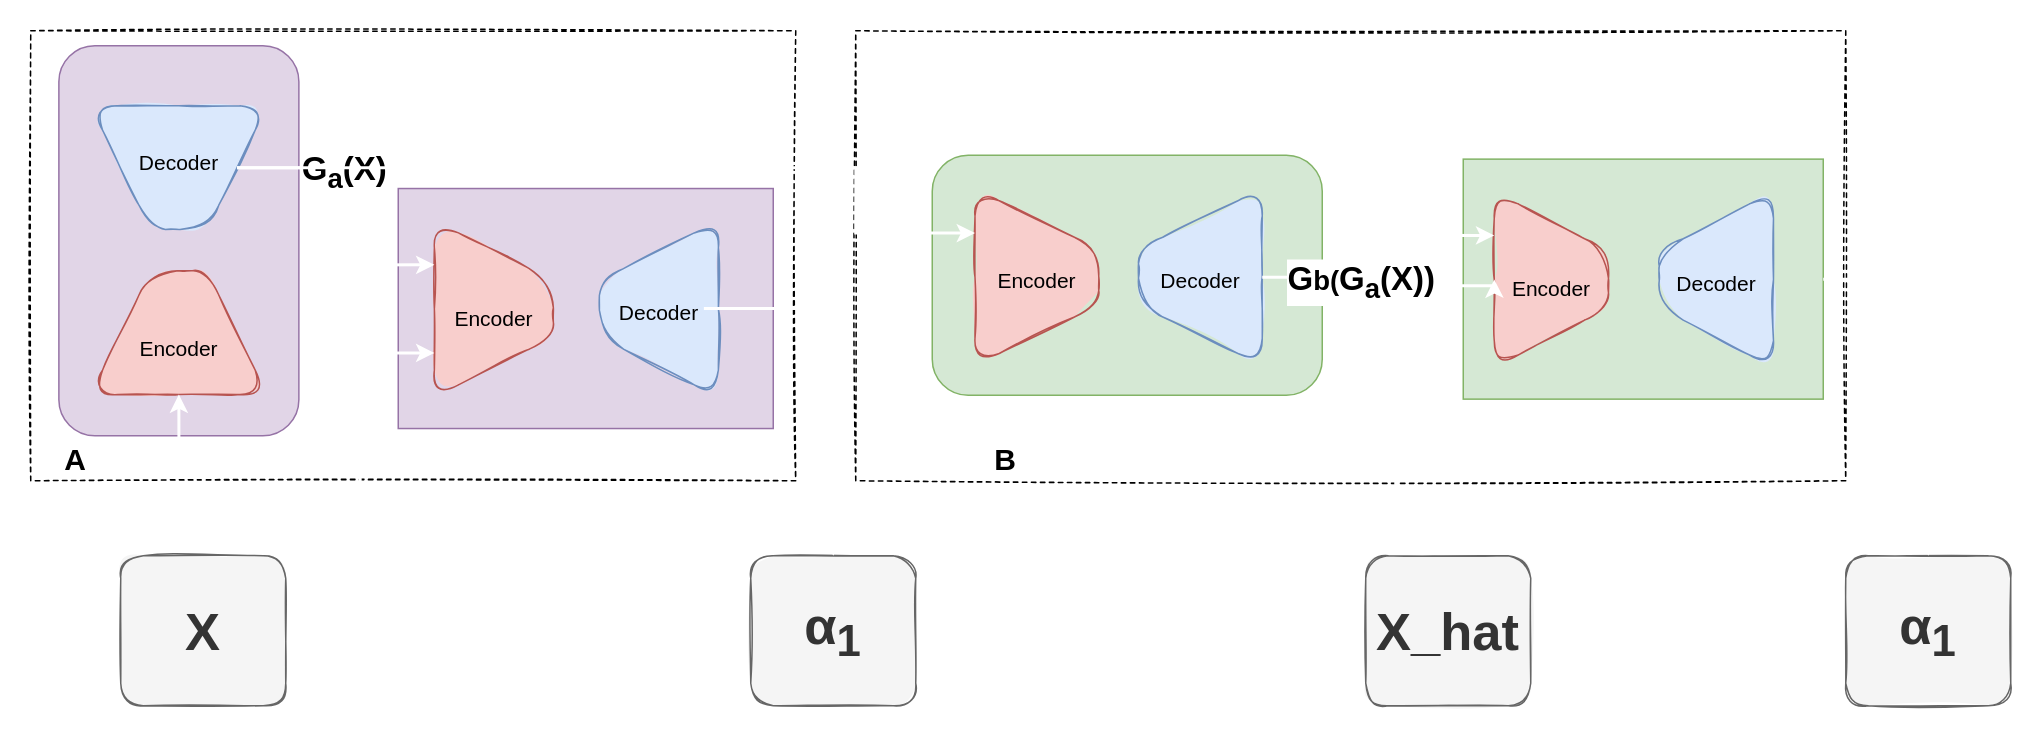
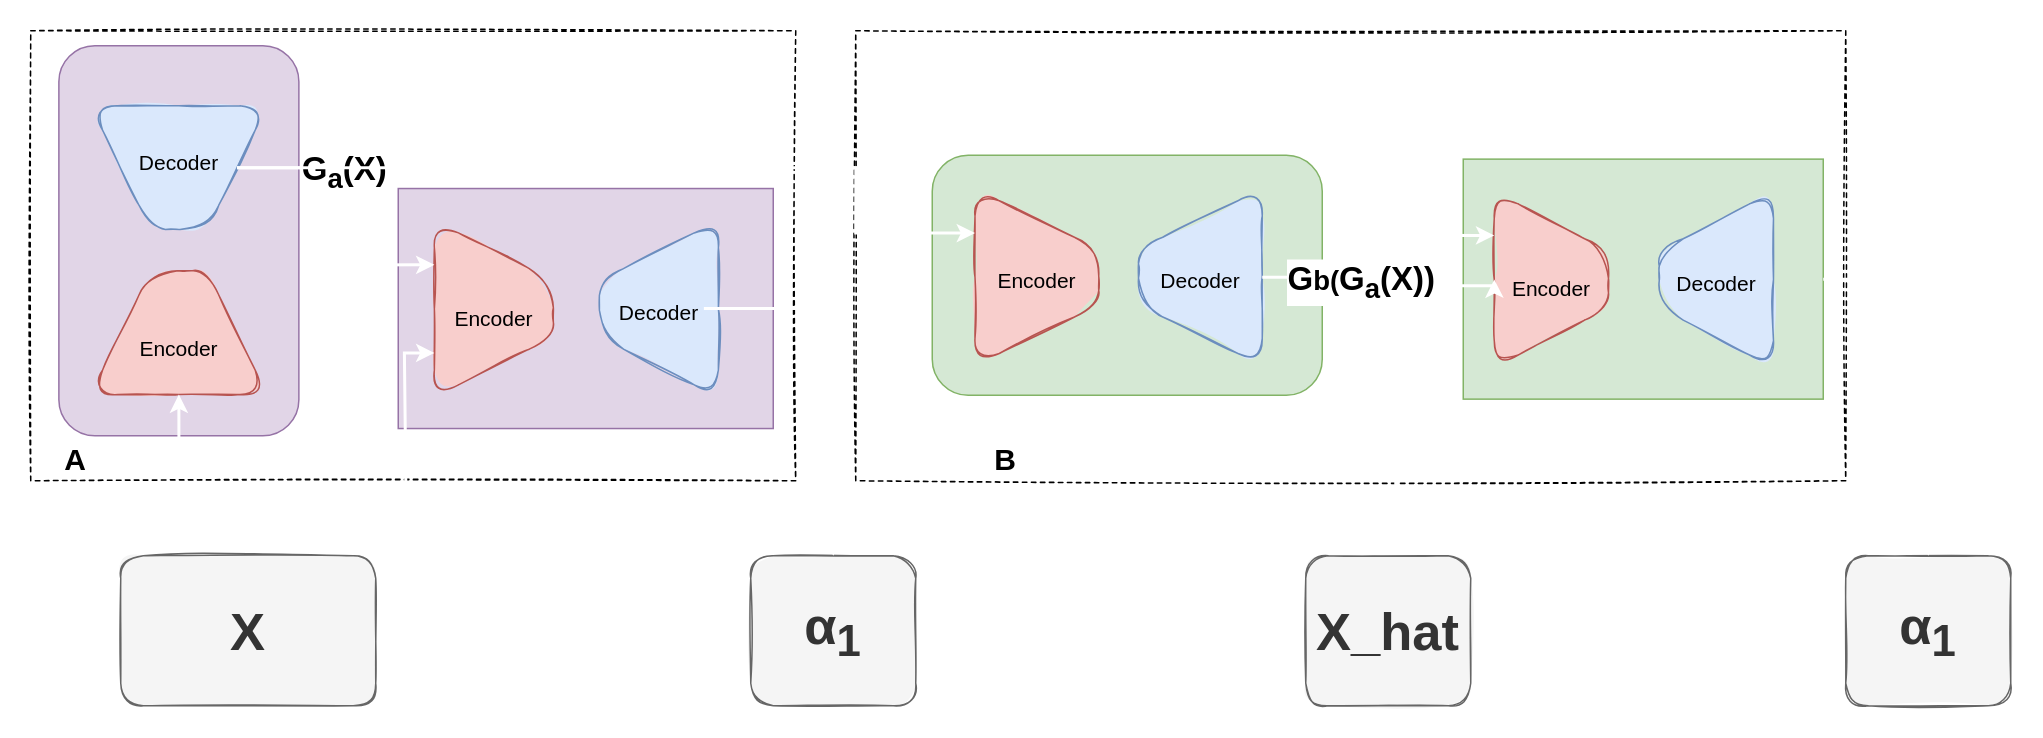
  <mxCell id="0" />
  <mxCell id="1" parent="0" />
  <mxCell id="2" value="" style="rounded=0;whiteSpace=wrap;html=1;dashed=1;sketch=1;fillColor=none;" vertex="1" parent="1"><mxGeometry x="20" y="20" width="510" height="300" as="geometry" /></mxCell>
  <mxCell id="3" value="" style="group;sketch=1;rounded=0;arcSize=0;" vertex="1" connectable="0" parent="1"><mxGeometry x="38.75" y="30" width="160" height="263" as="geometry" /></mxCell>
  <mxCell id="4" value="" style="rounded=1;whiteSpace=wrap;html=1;fillColor=#e1d5e7;strokeColor=#9673a6;" vertex="1" parent="3"><mxGeometry width="160" height="260" as="geometry" /></mxCell>
  <mxCell id="5" value="" style="shape=trapezoid;perimeter=trapezoidPerimeter;whiteSpace=wrap;html=1;fixedSize=1;rounded=1;shadow=0;glass=0;sketch=1;fillStyle=solid;fontSize=28;fillColor=#dae8fc;rotation=-180;size=40;strokeColor=#6c8ebf;align=center;arcSize=36;" vertex="1" parent="3"><mxGeometry x="21.25" y="40" width="117.5" height="82.5" as="geometry" /></mxCell>
  <mxCell id="6" value="" style="shape=trapezoid;perimeter=trapezoidPerimeter;whiteSpace=wrap;html=1;fixedSize=1;rounded=1;shadow=0;glass=0;sketch=1;fillStyle=solid;fontSize=28;fillColor=#f8cecc;rotation=0;size=40;strokeColor=#b85450;align=center;arcSize=36;" vertex="1" parent="3"><mxGeometry x="21.25" y="150" width="117.5" height="82.5" as="geometry" /></mxCell>
  <mxCell id="7" value="&lt;font style=&quot;font-size: 14px&quot;&gt;Encoder&lt;/font&gt;" style="text;html=1;strokeColor=none;fillColor=none;align=center;verticalAlign=middle;whiteSpace=wrap;rounded=0;dashed=1;sketch=1;fontSize=20;" vertex="1" parent="3"><mxGeometry x="50" y="184" width="60" height="30" as="geometry" /></mxCell>
  <mxCell id="8" value="&lt;font style=&quot;font-size: 14px&quot;&gt;Decoder&lt;/font&gt;" style="text;html=1;strokeColor=none;fillColor=none;align=center;verticalAlign=middle;whiteSpace=wrap;rounded=0;dashed=1;sketch=1;fontSize=20;" vertex="1" parent="3"><mxGeometry x="50" y="60" width="60" height="30" as="geometry" /></mxCell>
  <mxCell id="9" value="" style="group;rotation=90;sketch=1;rounded=1;" vertex="1" connectable="0" parent="1"><mxGeometry x="315" y="85" width="160" height="250" as="geometry" /></mxCell>
  <mxCell id="10" value="" style="rounded=0;whiteSpace=wrap;html=1;rotation=90;fillColor=#e1d5e7;strokeColor=#9673a6;" vertex="1" parent="9"><mxGeometry x="-5" y="-4.808" width="160" height="250" as="geometry" /></mxCell>
  <mxCell id="11" value="" style="shape=trapezoid;perimeter=trapezoidPerimeter;whiteSpace=wrap;html=1;fixedSize=1;rounded=1;shadow=0;glass=0;sketch=1;fillStyle=solid;fontSize=28;fillColor=#dae8fc;rotation=-90;size=40;strokeColor=#6c8ebf;align=center;arcSize=36;" vertex="1" parent="9"><mxGeometry x="65" y="80.769" width="117.5" height="79.327" as="geometry" /></mxCell>
  <mxCell id="12" value="" style="shape=trapezoid;perimeter=trapezoidPerimeter;whiteSpace=wrap;html=1;fixedSize=1;rounded=1;shadow=0;glass=0;sketch=1;fillStyle=solid;fontSize=28;fillColor=#f8cecc;rotation=90;size=40;strokeColor=#b85450;align=center;arcSize=36;" vertex="1" parent="9"><mxGeometry x="-45" y="80.769" width="117.5" height="79.327" as="geometry" /></mxCell>
  <mxCell id="13" value="&lt;font style=&quot;font-size: 14px&quot;&gt;Encoder&lt;/font&gt;" style="text;html=1;strokeColor=none;fillColor=none;align=center;verticalAlign=middle;whiteSpace=wrap;rounded=0;dashed=1;sketch=1;fontSize=20;" vertex="1" parent="9"><mxGeometry x="-16" y="109" width="60" height="30" as="geometry" /></mxCell>
  <mxCell id="14" value="&lt;font style=&quot;font-size: 14px&quot;&gt;Decoder&lt;/font&gt;" style="text;html=1;strokeColor=none;fillColor=none;align=center;verticalAlign=middle;whiteSpace=wrap;rounded=0;dashed=1;sketch=1;fontSize=20;" vertex="1" parent="9"><mxGeometry x="93.75" y="105.19" width="60" height="30" as="geometry" /></mxCell>
  <mxCell id="15" value="&lt;b&gt;&lt;font style=&quot;font-size: 20px&quot;&gt;A&lt;/font&gt;&lt;/b&gt;" style="text;html=1;strokeColor=none;fillColor=none;align=center;verticalAlign=middle;whiteSpace=wrap;rounded=0;dashed=1;sketch=1;" vertex="1" parent="1"><mxGeometry x="20" y="290" width="60" height="30" as="geometry" /></mxCell>
  <mxCell id="16" style="edgeStyle=orthogonalEdgeStyle;rounded=0;orthogonalLoop=1;jettySize=auto;html=1;fontSize=20;entryX=0.5;entryY=1;entryDx=0;entryDy=0;strokeWidth=2;strokeColor=#FFFFFF;" edge="1" parent="1" source="18" target="6"><mxGeometry relative="1" as="geometry"><mxPoint x="100" y="290" as="targetPoint" /></mxGeometry></mxCell>
  <mxCell id="17" style="edgeStyle=orthogonalEdgeStyle;rounded=0;orthogonalLoop=1;jettySize=auto;html=1;entryX=0.75;entryY=1;entryDx=0;entryDy=0;fontSize=20;strokeWidth=2;strokeColor=#FFFFFF;" edge="1" parent="1" source="18" target="12"><mxGeometry relative="1" as="geometry" /></mxCell>
- <mxCell id="18" value="&lt;h1&gt;&lt;font style=&quot;font-size: 35px&quot;&gt;X&lt;/font&gt;&lt;/h1&gt;" style="rounded=1;whiteSpace=wrap;html=1;shadow=0;glass=0;fillStyle=solid;fillColor=#f5f5f5;strokeColor=#666666;fontColor=#333333;sketch=1;" vertex="1" parent="1"><mxGeometry x="80" y="370" width="110" height="100" as="geometry" /></mxCell>
+ <mxCell id="18" value="&lt;h1&gt;&lt;font style=&quot;font-size: 35px&quot;&gt;X&lt;/font&gt;&lt;/h1&gt;" style="rounded=1;whiteSpace=wrap;html=1;shadow=0;glass=0;fillStyle=solid;fillColor=#f5f5f5;strokeColor=#666666;fontColor=#333333;sketch=1;" vertex="1" parent="1"><mxGeometry x="80" y="370" width="170" height="100" as="geometry" /></mxCell>
  <mxCell id="19" style="edgeStyle=orthogonalEdgeStyle;rounded=0;orthogonalLoop=1;jettySize=auto;html=1;entryX=0.25;entryY=1;entryDx=0;entryDy=0;fontSize=14;strokeWidth=2;strokeColor=#FFFFFF;" edge="1" parent="1" source="5" target="12"><mxGeometry relative="1" as="geometry" /></mxCell>
  <mxCell id="20" value="&lt;b&gt;&lt;font style=&quot;font-size: 22px&quot;&gt;G&lt;sub&gt;a&lt;/sub&gt;(X)&lt;/font&gt;&lt;/b&gt;" style="edgeLabel;html=1;align=center;verticalAlign=middle;resizable=0;points=[];fontSize=14;" vertex="1" connectable="0" parent="19"><mxGeometry x="-0.279" y="-3" relative="1" as="geometry"><mxPoint as="offset" /></mxGeometry></mxCell>
  <mxCell id="21" value="" style="rounded=0;whiteSpace=wrap;html=1;dashed=1;sketch=1;fillColor=none;" vertex="1" parent="1"><mxGeometry x="570" y="20" width="660" height="300" as="geometry" /></mxCell>
  <mxCell id="22" value="" style="group;sketch=1;rounded=0;arcSize=0;rotation=90;" vertex="1" connectable="0" parent="1"><mxGeometry x="670" y="52" width="160" height="263" as="geometry" /></mxCell>
  <mxCell id="23" value="" style="rounded=1;whiteSpace=wrap;html=1;rotation=90;fillColor=#d5e8d4;strokeColor=#82b366;" vertex="1" parent="22"><mxGeometry x="1" y="1" width="160" height="260" as="geometry" /></mxCell>
  <mxCell id="24" value="" style="shape=trapezoid;perimeter=trapezoidPerimeter;whiteSpace=wrap;html=1;fixedSize=1;rounded=1;shadow=0;glass=0;sketch=1;fillStyle=solid;fontSize=28;fillColor=#dae8fc;rotation=-90;size=40;strokeColor=#6c8ebf;align=center;arcSize=36;" vertex="1" parent="22"><mxGeometry x="71" y="91" width="117.5" height="82.5" as="geometry" /></mxCell>
  <mxCell id="25" value="" style="shape=trapezoid;perimeter=trapezoidPerimeter;whiteSpace=wrap;html=1;fixedSize=1;rounded=1;shadow=0;glass=0;sketch=1;fillStyle=solid;fontSize=28;fillColor=#f8cecc;rotation=90;size=40;strokeColor=#b85450;align=center;arcSize=36;" vertex="1" parent="22"><mxGeometry x="-38" y="91" width="117.5" height="82.5" as="geometry" /></mxCell>
  <mxCell id="26" value="&lt;font style=&quot;font-size: 14px&quot;&gt;Encoder&lt;/font&gt;" style="text;html=1;strokeColor=none;fillColor=none;align=center;verticalAlign=middle;whiteSpace=wrap;rounded=0;dashed=1;sketch=1;fontSize=20;rotation=0;" vertex="1" parent="22"><mxGeometry x="-9.25" y="117.25" width="60" height="30" as="geometry" /></mxCell>
  <mxCell id="27" value="&lt;font style=&quot;font-size: 14px&quot;&gt;Decoder&lt;/font&gt;" style="text;html=1;strokeColor=none;fillColor=none;align=center;verticalAlign=middle;whiteSpace=wrap;rounded=0;dashed=1;sketch=1;fontSize=20;rotation=0;" vertex="1" parent="22"><mxGeometry x="100" y="117" width="60" height="30" as="geometry" /></mxCell>
  <mxCell id="28" value="" style="group;rotation=90;sketch=1;rounded=1;" vertex="1" connectable="0" parent="1"><mxGeometry x="1025" y="75" width="160" height="240" as="geometry" /></mxCell>
  <mxCell id="29" value="" style="rounded=0;whiteSpace=wrap;html=1;rotation=90;fillColor=#d5e8d4;strokeColor=#82b366;" vertex="1" parent="28"><mxGeometry x="-10" y="-9.415" width="160" height="240" as="geometry" /></mxCell>
  <mxCell id="30" value="" style="shape=trapezoid;perimeter=trapezoidPerimeter;whiteSpace=wrap;html=1;fixedSize=1;rounded=1;shadow=0;glass=0;sketch=1;fillStyle=solid;fontSize=28;fillColor=#dae8fc;rotation=-90;size=40;strokeColor=#6c8ebf;align=center;arcSize=36;" vertex="1" parent="28"><mxGeometry x="60" y="72.738" width="117.5" height="76.154" as="geometry" /></mxCell>
  <mxCell id="31" value="" style="shape=trapezoid;perimeter=trapezoidPerimeter;whiteSpace=wrap;html=1;fixedSize=1;rounded=1;shadow=0;glass=0;sketch=1;fillStyle=solid;fontSize=28;fillColor=#f8cecc;rotation=90;size=40;strokeColor=#b85450;align=center;arcSize=36;" vertex="1" parent="28"><mxGeometry x="-50" y="72.738" width="117.5" height="76.154" as="geometry" /></mxCell>
  <mxCell id="32" value="&lt;font style=&quot;font-size: 14px&quot;&gt;Encoder&lt;/font&gt;" style="text;html=1;strokeColor=none;fillColor=none;align=center;verticalAlign=middle;whiteSpace=wrap;rounded=0;dashed=1;sketch=1;fontSize=20;" vertex="1" parent="28"><mxGeometry x="-21" y="99.84" width="60" height="28.8" as="geometry" /></mxCell>
  <mxCell id="33" value="&lt;font style=&quot;font-size: 14px&quot;&gt;Decoder&lt;/font&gt;" style="text;html=1;strokeColor=none;fillColor=none;align=center;verticalAlign=middle;whiteSpace=wrap;rounded=0;dashed=1;sketch=1;fontSize=20;" vertex="1" parent="28"><mxGeometry x="88.75" y="96.182" width="60" height="28.8" as="geometry" /></mxCell>
  <mxCell id="34" value="&lt;span style=&quot;font-size: 20px&quot;&gt;&lt;b&gt;B&lt;/b&gt;&lt;/span&gt;" style="text;html=1;strokeColor=none;fillColor=none;align=center;verticalAlign=middle;whiteSpace=wrap;rounded=0;dashed=1;sketch=1;" vertex="1" parent="1"><mxGeometry x="640" y="290" width="60" height="30" as="geometry" /></mxCell>
  <mxCell id="35" style="edgeStyle=orthogonalEdgeStyle;rounded=0;orthogonalLoop=1;jettySize=auto;html=1;entryX=0.25;entryY=1;entryDx=0;entryDy=0;fontSize=14;strokeWidth=2;strokeColor=#FFFFFF;" edge="1" parent="1" source="24" target="31"><mxGeometry relative="1" as="geometry" /></mxCell>
  <mxCell id="36" value="&lt;b&gt;&lt;font style=&quot;font-size: 22px&quot;&gt;G&lt;/font&gt;&lt;font&gt;&lt;span style=&quot;font-size: 18.333px&quot;&gt;b(&lt;/span&gt;&lt;span style=&quot;font-size: 22px&quot;&gt;G&lt;sub&gt;a&lt;/sub&gt;(X))&lt;/span&gt;&lt;/font&gt;&lt;/b&gt;" style="edgeLabel;html=1;align=center;verticalAlign=middle;resizable=0;points=[];fontSize=14;" vertex="1" connectable="0" parent="35"><mxGeometry x="-0.279" y="-3" relative="1" as="geometry"><mxPoint as="offset" /></mxGeometry></mxCell>
  <mxCell id="37" style="edgeStyle=orthogonalEdgeStyle;rounded=0;orthogonalLoop=1;jettySize=auto;html=1;entryX=0.25;entryY=1;entryDx=0;entryDy=0;fontSize=22;strokeWidth=2;strokeColor=#FFFFFF;" edge="1" parent="1" source="5" target="25"><mxGeometry relative="1" as="geometry"><Array as="points"><mxPoint x="570" y="111" /><mxPoint x="570" y="155" /></Array></mxGeometry></mxCell>
  <mxCell id="38" value="&lt;h1&gt;&lt;span style=&quot;font-size: 35px&quot;&gt;α&lt;sub&gt;1&lt;/sub&gt;&lt;/span&gt;&lt;/h1&gt;" style="rounded=1;whiteSpace=wrap;html=1;shadow=0;glass=0;fillStyle=solid;fillColor=#f5f5f5;strokeColor=#666666;fontColor=#333333;sketch=1;" vertex="1" parent="1"><mxGeometry x="500" y="370" width="110" height="100" as="geometry" /></mxCell>
  <mxCell id="39" style="edgeStyle=orthogonalEdgeStyle;rounded=0;orthogonalLoop=1;jettySize=auto;html=1;entryX=0.5;entryY=0;entryDx=0;entryDy=0;fontSize=22;strokeWidth=2;strokeColor=#FFFFFF;" edge="1" parent="1" source="14" target="38"><mxGeometry relative="1" as="geometry" /></mxCell>
  <mxCell id="40" style="edgeStyle=orthogonalEdgeStyle;rounded=0;orthogonalLoop=1;jettySize=auto;html=1;entryX=0.5;entryY=1;entryDx=0;entryDy=0;fontSize=22;strokeWidth=2;strokeColor=#FFFFFF;" edge="1" parent="1" source="41" target="31"><mxGeometry relative="1" as="geometry"><Array as="points"><mxPoint x="930" y="310" /><mxPoint x="970" y="310" /><mxPoint x="970" y="190" /></Array></mxGeometry></mxCell>
- <mxCell id="41" value="&lt;h1&gt;&lt;span style=&quot;font-size: 35px&quot;&gt;X_hat&lt;/span&gt;&lt;/h1&gt;" style="rounded=1;whiteSpace=wrap;html=1;shadow=0;glass=0;fillStyle=solid;fillColor=#f5f5f5;strokeColor=#666666;fontColor=#333333;sketch=1;" vertex="1" parent="1"><mxGeometry x="910" y="370" width="110" height="100" as="geometry" /></mxCell>
+ <mxCell id="41" value="&lt;h1&gt;&lt;span style=&quot;font-size: 35px&quot;&gt;X_hat&lt;/span&gt;&lt;/h1&gt;" style="rounded=1;whiteSpace=wrap;html=1;shadow=0;glass=0;fillStyle=solid;fillColor=#f5f5f5;strokeColor=#666666;fontColor=#333333;sketch=1;" vertex="1" parent="1"><mxGeometry x="870" y="370" width="110" height="100" as="geometry" /></mxCell>
  <mxCell id="42" value="&lt;h1&gt;&lt;span style=&quot;font-size: 35px&quot;&gt;α&lt;sub&gt;1&lt;/sub&gt;&lt;/span&gt;&lt;/h1&gt;" style="rounded=1;whiteSpace=wrap;html=1;shadow=0;glass=0;fillStyle=solid;fillColor=#f5f5f5;strokeColor=#666666;fontColor=#333333;sketch=1;" vertex="1" parent="1"><mxGeometry x="1230" y="370" width="110" height="100" as="geometry" /></mxCell>
  <mxCell id="43" style="edgeStyle=orthogonalEdgeStyle;rounded=0;orthogonalLoop=1;jettySize=auto;html=1;fontSize=22;strokeWidth=2;strokeColor=#FFFFFF;" edge="1" parent="1" source="29" target="42"><mxGeometry relative="1" as="geometry" /></mxCell>
